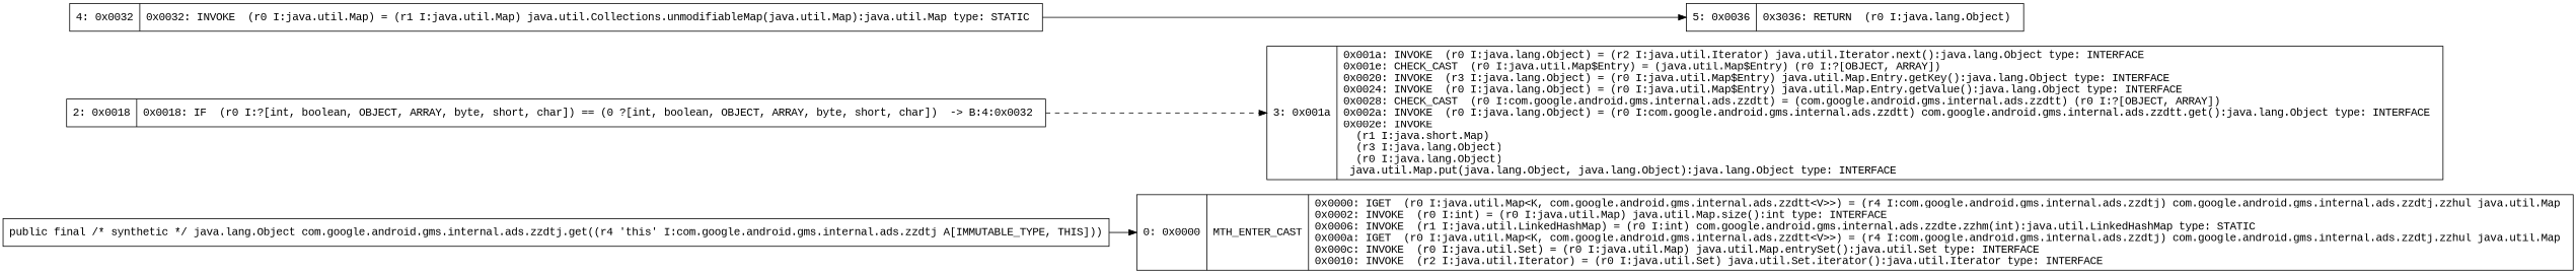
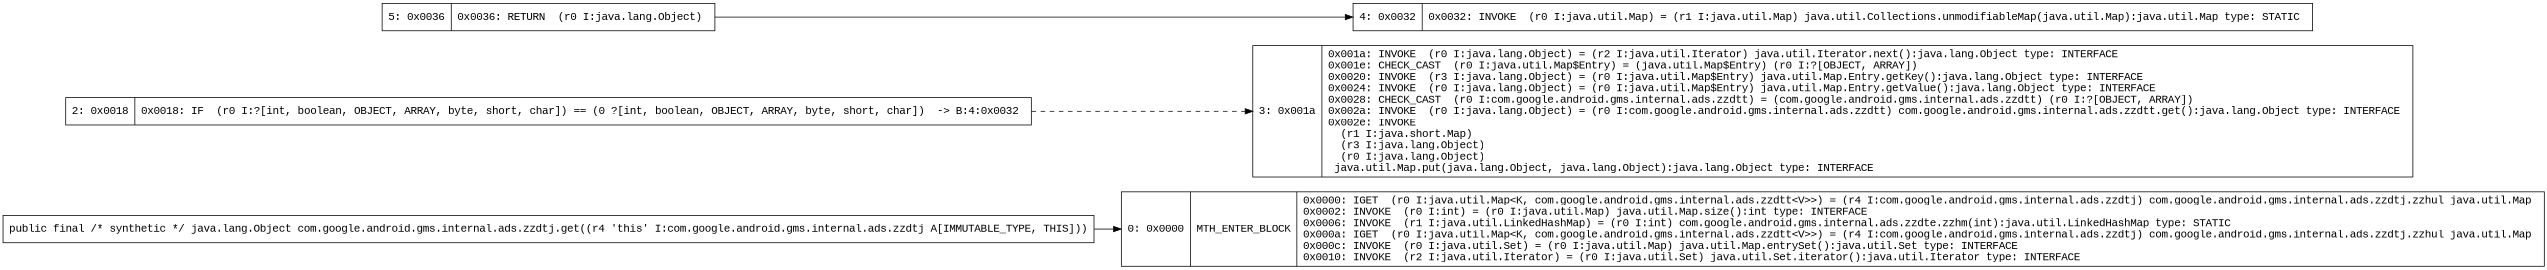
  digraph {
    fontname="Liberation Mono"
    rankdir=LR
    node [fontname="Liberation Mono" shape=record]
    edge [fontname="Liberation Mono"]
-   n1 [label="{0\:\ 0x0000|MTH_ENTER_CAST\l|0x0000: IGET  (r0 I:java.util.Map\<K, com.google.android.gms.internal.ads.zzdtt\<V\>\>) = (r4 I:com.google.android.gms.internal.ads.zzdtj) com.google.android.gms.internal.ads.zzdtj.zzhul java.util.Map \l0x0002: INVOKE  (r0 I:int) = (r0 I:java.util.Map) java.util.Map.size():int type: INTERFACE \l0x0006: INVOKE  (r1 I:java.util.LinkedHashMap) = (r0 I:int) com.google.android.gms.internal.ads.zzdte.zzhm(int):java.util.LinkedHashMap type: STATIC \l0x000a: IGET  (r0 I:java.util.Map\<K, com.google.android.gms.internal.ads.zzdtt\<V\>\>) = (r4 I:com.google.android.gms.internal.ads.zzdtj) com.google.android.gms.internal.ads.zzdtj.zzhul java.util.Map \l0x000c: INVOKE  (r0 I:java.util.Set) = (r0 I:java.util.Map) java.util.Map.entrySet():java.util.Set type: INTERFACE \l0x0010: INVOKE  (r2 I:java.util.Iterator) = (r0 I:java.util.Set) java.util.Set.iterator():java.util.Iterator type: INTERFACE \l}"]
+   n1 [label="{0\:\ 0x0000|MTH_ENTER_BLOCK\l|0x0000: IGET  (r0 I:java.util.Map\<K, com.google.android.gms.internal.ads.zzdtt\<V\>\>) = (r4 I:com.google.android.gms.internal.ads.zzdtj) com.google.android.gms.internal.ads.zzdtj.zzhul java.util.Map \l0x0002: INVOKE  (r0 I:int) = (r0 I:java.util.Map) java.util.Map.size():int type: INTERFACE \l0x0006: INVOKE  (r1 I:java.util.LinkedHashMap) = (r0 I:int) com.google.android.gms.internal.ads.zzdte.zzhm(int):java.util.LinkedHashMap type: STATIC \l0x000a: IGET  (r0 I:java.util.Map\<K, com.google.android.gms.internal.ads.zzdtt\<V\>\>) = (r4 I:com.google.android.gms.internal.ads.zzdtj) com.google.android.gms.internal.ads.zzdtj.zzhul java.util.Map \l0x000c: INVOKE  (r0 I:java.util.Set) = (r0 I:java.util.Map) java.util.Map.entrySet():java.util.Set type: INTERFACE \l0x0010: INVOKE  (r2 I:java.util.Iterator) = (r0 I:java.util.Set) java.util.Set.iterator():java.util.Iterator type: INTERFACE \l}"]
    n2 [label="{2\:\ 0x0018|0x0018: IF  (r0 I:?[int, boolean, OBJECT, ARRAY, byte, short, char]) == (0 ?[int, boolean, OBJECT, ARRAY, byte, short, char])  \-\> B:4:0x0032 \l}"]
    n3 [label="{3\:\ 0x001a|0x001a: INVOKE  (r0 I:java.lang.Object) = (r2 I:java.util.Iterator) java.util.Iterator.next():java.lang.Object type: INTERFACE \l0x001e: CHECK_CAST  (r0 I:java.util.Map$Entry) = (java.util.Map$Entry) (r0 I:?[OBJECT, ARRAY]) \l0x0020: INVOKE  (r3 I:java.lang.Object) = (r0 I:java.util.Map$Entry) java.util.Map.Entry.getKey():java.lang.Object type: INTERFACE \l0x0024: INVOKE  (r0 I:java.lang.Object) = (r0 I:java.util.Map$Entry) java.util.Map.Entry.getValue():java.lang.Object type: INTERFACE \l0x0028: CHECK_CAST  (r0 I:com.google.android.gms.internal.ads.zzdtt) = (com.google.android.gms.internal.ads.zzdtt) (r0 I:?[OBJECT, ARRAY]) \l0x002a: INVOKE  (r0 I:java.lang.Object) = (r0 I:com.google.android.gms.internal.ads.zzdtt) com.google.android.gms.internal.ads.zzdtt.get():java.lang.Object type: INTERFACE \l0x002e: INVOKE  \l  (r1 I:java.short.Map)\l  (r3 I:java.lang.Object)\l  (r0 I:java.lang.Object)\l java.util.Map.put(java.lang.Object, java.lang.Object):java.lang.Object type: INTERFACE \l}"]
    n4 [label="{4\:\ 0x0032|0x0032: INVOKE  (r0 I:java.util.Map) = (r1 I:java.util.Map) java.util.Collections.unmodifiableMap(java.util.Map):java.util.Map type: STATIC \l}"]
-   n5 [label="{5\:\ 0x0036|0x3036: RETURN  (r0 I:java.lang.Object) \l}"]
+   n5 [label="{5\:\ 0x0036|0x0036: RETURN  (r0 I:java.lang.Object) \l}"]
    n6 [label="{public final \/* synthetic *\/ java.lang.Object com.google.android.gms.internal.ads.zzdtj.get((r4 'this' I:com.google.android.gms.internal.ads.zzdtj A[IMMUTABLE_TYPE, THIS])) }"]
    n2 -> n3 [style=dashed]
-   n4 -> n5
+   n5 -> n4
    n6 -> n1
  }
